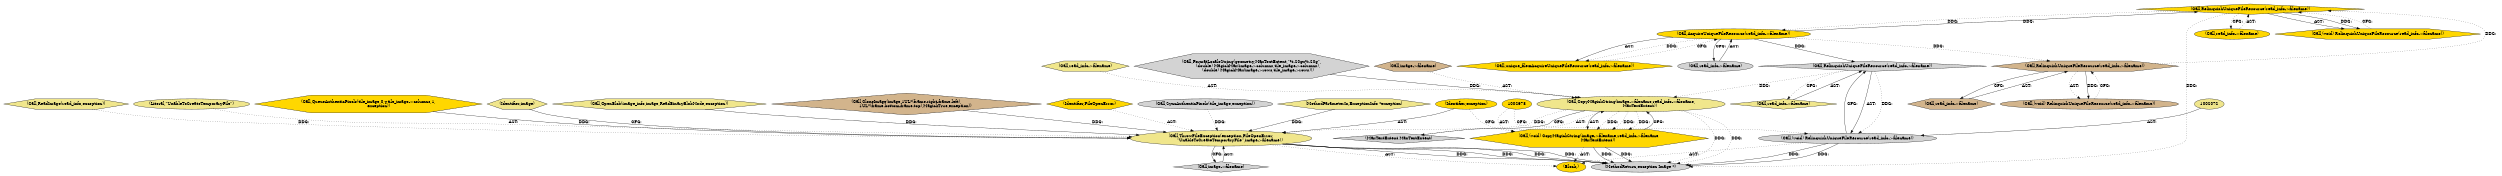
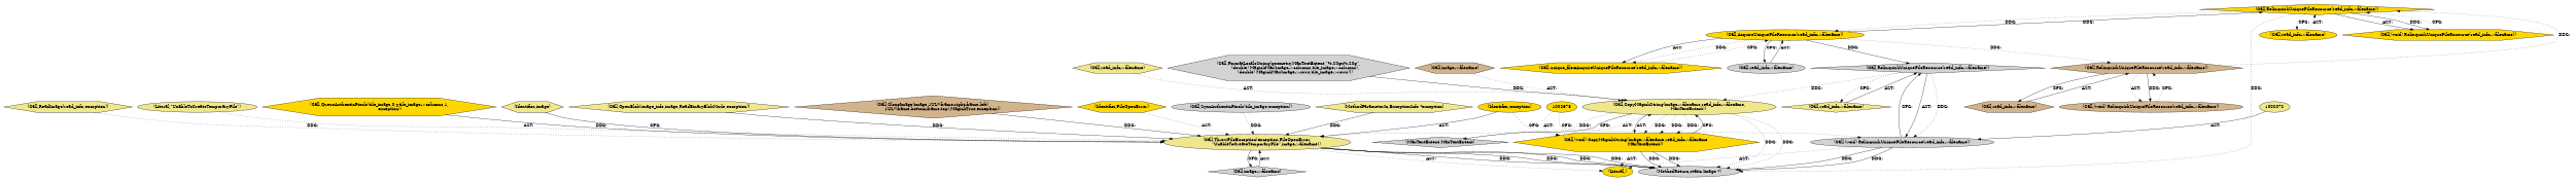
  digraph {
    fontname="DejaVu Serif"
    node [fillcolor=gold fontname="DejaVu Serif" shape=ellipse style=filled]
    edge [fontname="DejaVu Serif" style=solid]
    n1 [fillcolor=lightgrey label="(Call,RelinquishUniqueFileResource(read_info->filename))" shape=diamond]
    n2 [fillcolor=lightgrey label="(Call,(void) RelinquishUniqueFileResource(read_info->filename))"]
    n3 [fillcolor=khaki label="(Call,CopyMagickString(image->filename,read_info->filename,\n              MaxTextExtent))"]
    n4 [fillcolor=khaki label="(Call,read_info->filename)" shape=diamond]
-   n5 [fillcolor=lightgrey label="(MethodReturn,exception Image *)"]
-   n6 [label="(Block,)"]
+   n5 [fillcolor=lightgrey label="(MethodReturn,static Image *)"]
+   n6 [label="(Literal,)"]
    n7 [label="(Call,(void) CopyMagickString(image->filename,read_info->filename,\n              MaxTextExtent))" shape=hexagon]
    n8 [fillcolor=khaki label="(Call,ThrowFileException(exception,FileOpenError,\n              \"UnableToCreateTemporaryFile\",image->filename))"]
    n9 [fillcolor=lightgrey label="(MaxTextExtent,MaxTextExtent)" shape=diamond]
    n10 [label="(Call,AcquireUniqueFileResource(read_info->filename))"]
    n11 [label="(Call,RelinquishUniqueFileResource(read_info->filename))" shape=diamond]
    n12 [fillcolor=tan label="(Call,RelinquishUniqueFileResource(read_info->filename))" shape=hexagon]
    n13 [label="(Call,unique_file=AcquireUniqueFileResource(read_info->filename))" shape=hexagon]
    n14 [fillcolor=lightgrey label="(Call,read_info->filename)"]
    n15 [label="(Call,read_info->filename)"]
    n16 [label="(Call,(void) RelinquishUniqueFileResource(read_info->filename))" shape=hexagon]
    n17 [fillcolor=tan label="(Call,read_info->filename)" shape=hexagon]
    n18 [fillcolor=tan label="(Call,(void) RelinquishUniqueFileResource(read_info->filename))"]
    n19 [fillcolor=lightgrey label="(Call,image->filename)" shape=diamond]
    n20 [fillcolor=khaki label="(Call,ReadImage(read_info,exception))" shape=hexagon]
    n21 [fillcolor=khaki label="(Literal,\"UnableToCreateTemporaryFile\")"]
    n22 [fillcolor=khaki label="(Call,read_info->filename)" shape=hexagon]
    n23 [label="(Call,QueueAuthenticPixels(tile_image,0,y,tile_image->columns,1,\n                exception))" shape=hexagon]
    n24 [fillcolor=khaki label="(Identifier,image)" shape=hexagon]
    n25 [fillcolor=khaki label="(Call,OpenBlob(image_info,image,ReadBinaryBlobMode,exception))" shape=hexagon]
    n26 [fillcolor=tan label="(Call,CloneImage(image,1UL*(frame.right-frame.left),\n              1UL*(frame.bottom-frame.top),MagickTrue,exception))" shape=diamond]
    n27 [label="(Identifier,FileOpenError)" shape=hexagon]
    n28 [fillcolor=lightgrey label="(Call,SyncAuthenticPixels(tile_image,exception))"]
    n29 [fillcolor=khaki label="(MethodParameterIn,ExceptionInfo *exception)" shape=hexagon]
    n30 [label="(Identifier,exception)"]
    n31 [fillcolor=lightgrey label="(Call,FormatLocaleString(geometry,MaxTextExtent,\"%.20gx%.20g\",\n          (double) MagickMax(image->columns,tile_image->columns),\n          (double) MagickMax(image->rows,tile_image->rows)))" shape=hexagon]
    n32 [fillcolor=tan label="(Call,image->filename)" shape=hexagon]
    1002072 [fillcolor=khaki]
    n34 [label=1002678]
    n1 -> n2 [label="AST: "]
    n1 -> n2 [label="DDG: " style=dotted]
    n1 -> n3 [label="DDG: " style=dotted]
    n1 -> n4 [label="CFG: " style=dotted]
    n2 -> n1 [label="CFG: "]
    n2 -> n5 [label="DDG: "]
    n2 -> n5 [label="DDG: "]
    n2 -> n6 [label="AST: " style=dotted]
    n3 -> n5 [label="DDG: " style=dotted]
    n3 -> n5 [label="DDG: " style=dotted]
    n3 -> n7 [label="AST: "]
    n3 -> n7 [label="DDG: " style=dotted]
    n3 -> n7 [label="DDG: " style=dotted]
    n3 -> n7 [label="DDG: " style=dotted]
    n3 -> n8 [label="DDG: " style=dotted]
    n3 -> n9 [label="CFG: "]
    n4 -> n1 [label="AST: "]
    n7 -> n3 [label="CFG: "]
    n7 -> n5 [label="DDG: "]
    n7 -> n5 [label="DDG: "]
    n7 -> n6 [label="AST: " style=dotted]
    n8 -> n5 [label="DDG: "]
    n8 -> n5 [label="DDG: "]
    n8 -> n5 [label="DDG: "]
    n8 -> n5 [label="DDG: "]
    n8 -> n6 [label="AST: " style=dotted]
    n8 -> n19 [label="CFG: "]
    n9 -> n3 [label="AST: " style=dotted]
    n10 -> n1 [label="DDG: "]
    n10 -> n11 [label="DDG: "]
    n10 -> n12 [label="DDG: " style=dotted]
    n10 -> n13 [label="AST: "]
    n10 -> n13 [label="DDG: " style=dotted]
    n10 -> n14 [label="CFG: "]
    n11 -> n5 [label="DDG: " style=dotted]
    n11 -> n10 [label="DDG: " style=dotted]
    n11 -> n15 [label="CFG: " style=dotted]
    n11 -> n16 [label="AST: "]
    n11 -> n16 [label="DDG: "]
    n12 -> n11 [label="DDG: " style=dotted]
    n12 -> n17 [label="CFG: "]
    n12 -> n18 [label="AST: " style=dotted]
    n12 -> n18 [label="DDG: "]
    n13 -> n10 [label="CFG: " style=dotted]
    n14 -> n10 [label="AST: "]
    n15 -> n11 [label="AST: " style=dotted]
    n16 -> n11 [label="CFG: " style=dotted]
    n17 -> n12 [label="AST: "]
    n18 -> n12 [label="CFG: " style=dotted]
    n19 -> n8 [label="AST: "]
    n20 -> n8 [label="DDG: " style=dotted]
    n21 -> n8 [label="AST: " style=dotted]
    n22 -> n3 [label="AST: " style=dotted]
    n23 -> n8 [label="DDG: "]
    n24 -> n8 [label="CFG: "]
    n25 -> n8 [label="DDG: "]
    n26 -> n8 [label="DDG: "]
    n27 -> n8 [label="AST: " style=dotted]
    n28 -> n8 [label="DDG: " style=dotted]
    n29 -> n8 [label="DDG: "]
    n30 -> n7 [label="CFG: " style=dotted]
    n30 -> n8 [label="AST: "]
    n31 -> n3 [label="DDG: "]
    n32 -> n3 [label="AST: " style=dotted]
    1002072 -> n2 [label="AST: "]
    n34 -> n2 [label="CFG: " style=dotted]
    n34 -> n7 [label="AST: " style=dotted]
  }
